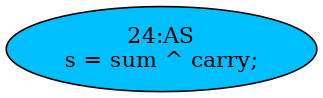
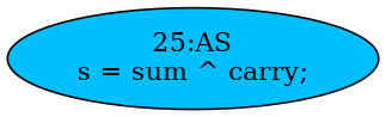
  strict digraph {
-   n1 [ast="<pyverilog.vparser.ast.Assign object at 0x7f77e81e6890>" def_var="['s']" fillcolor=deepskyblue label="24:AS\ns = sum ^ carry;" statements="[]" style=filled typ=Assign use_var="['sum', 'carry']"]
+   n1 [ast="<pyverilog.vparser.ast.Assign object at 0x7f77e81e6890>" def_var="['s']" fillcolor=deepskyblue label="25:AS\ns = sum ^ carry;" statements="[]" style=filled typ=Assign use_var="['sum', 'carry']"]
  }
